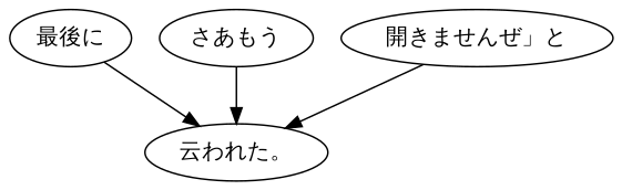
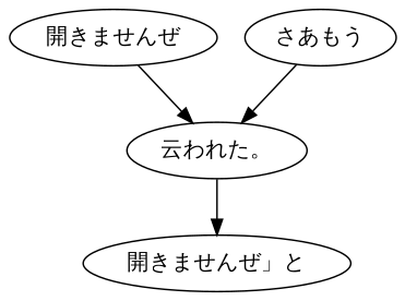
  digraph {
-   n1 [label="最後に"]
+   n1 [label="開きませんぜ"]
    n2 [label="云われた。"]
    n3 [label="さあもう"]
    n4 [label="開きませんぜ」と"]
    n1 -> n2
    n3 -> n2
-   n4 -> n2
+   n2 -> n4
  }
